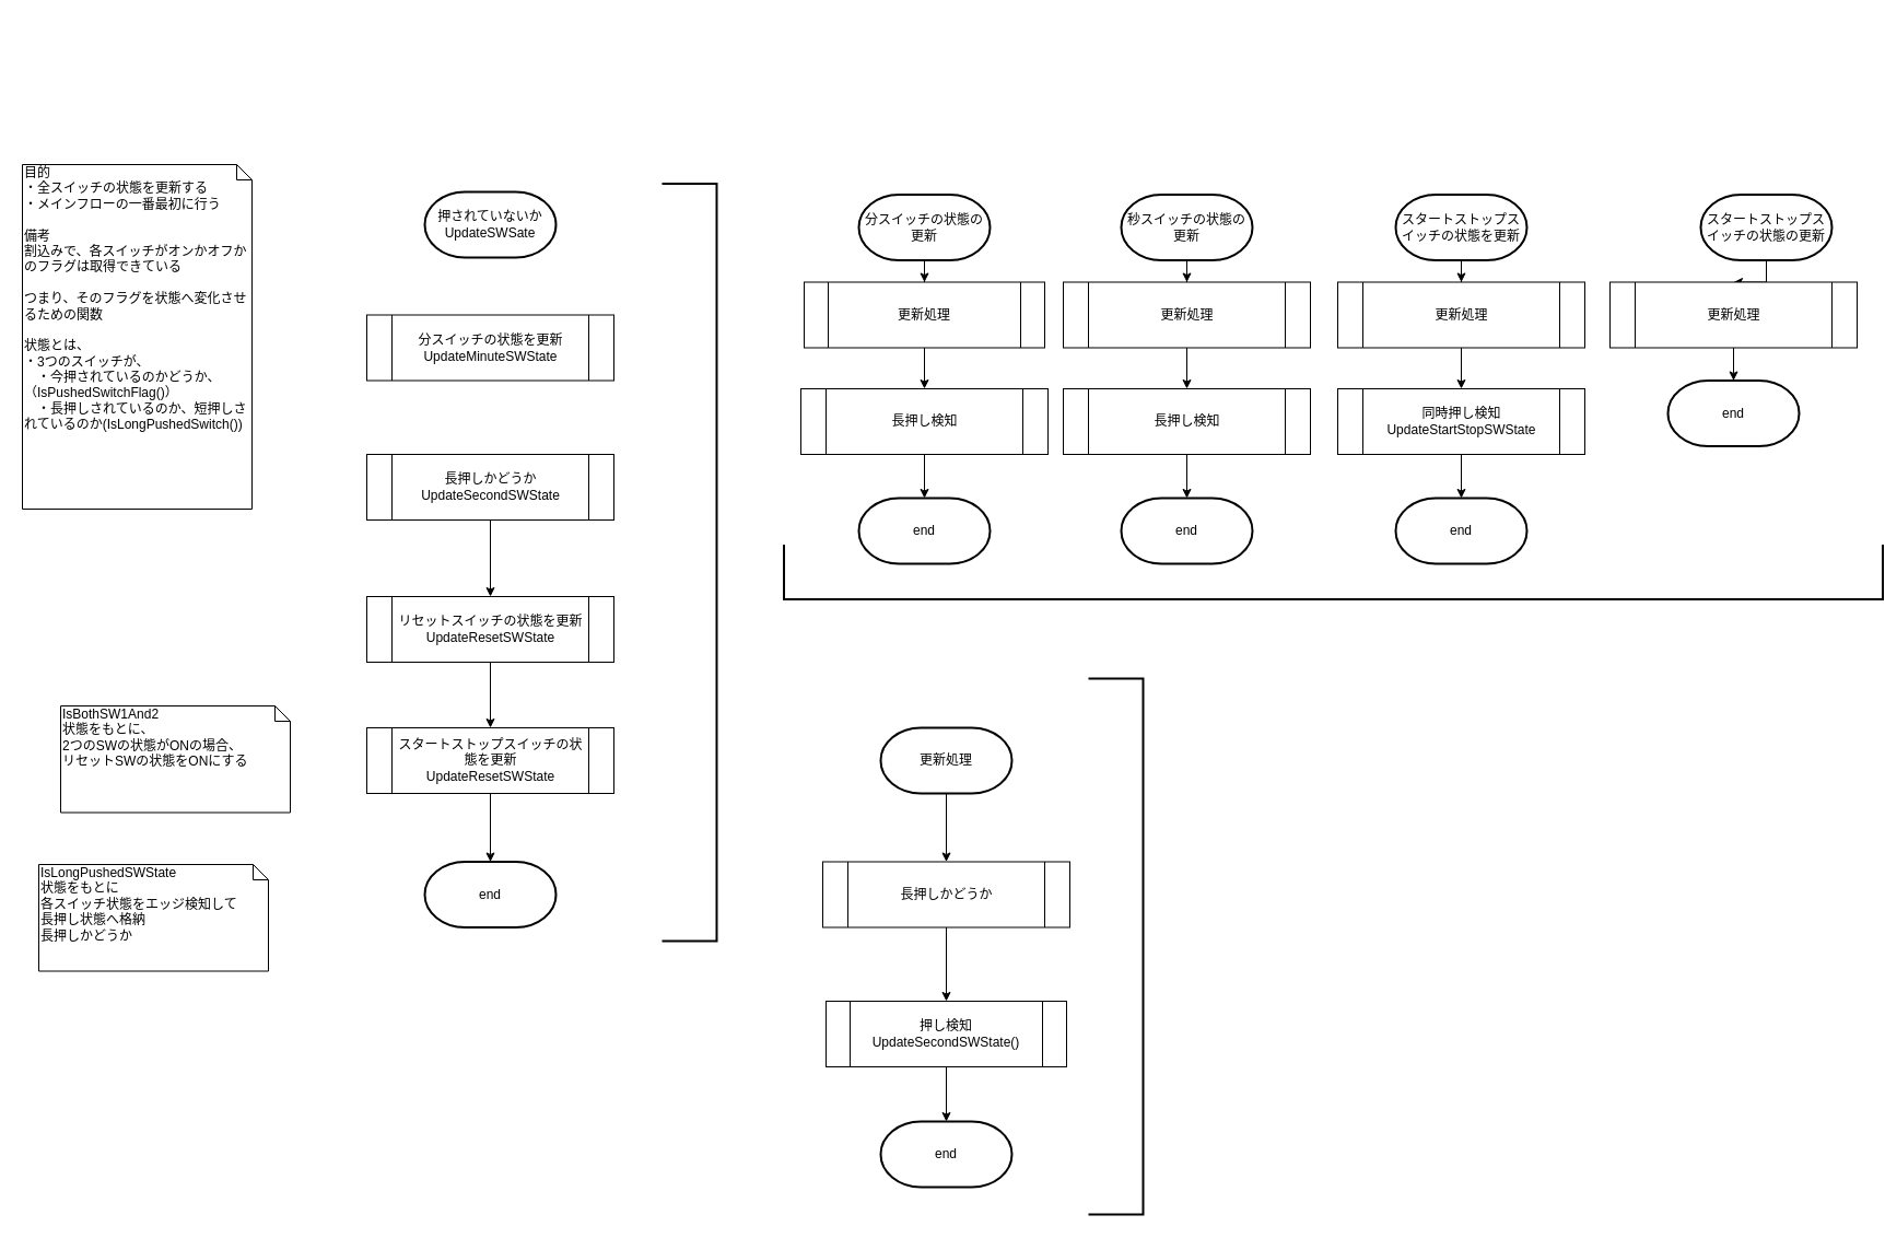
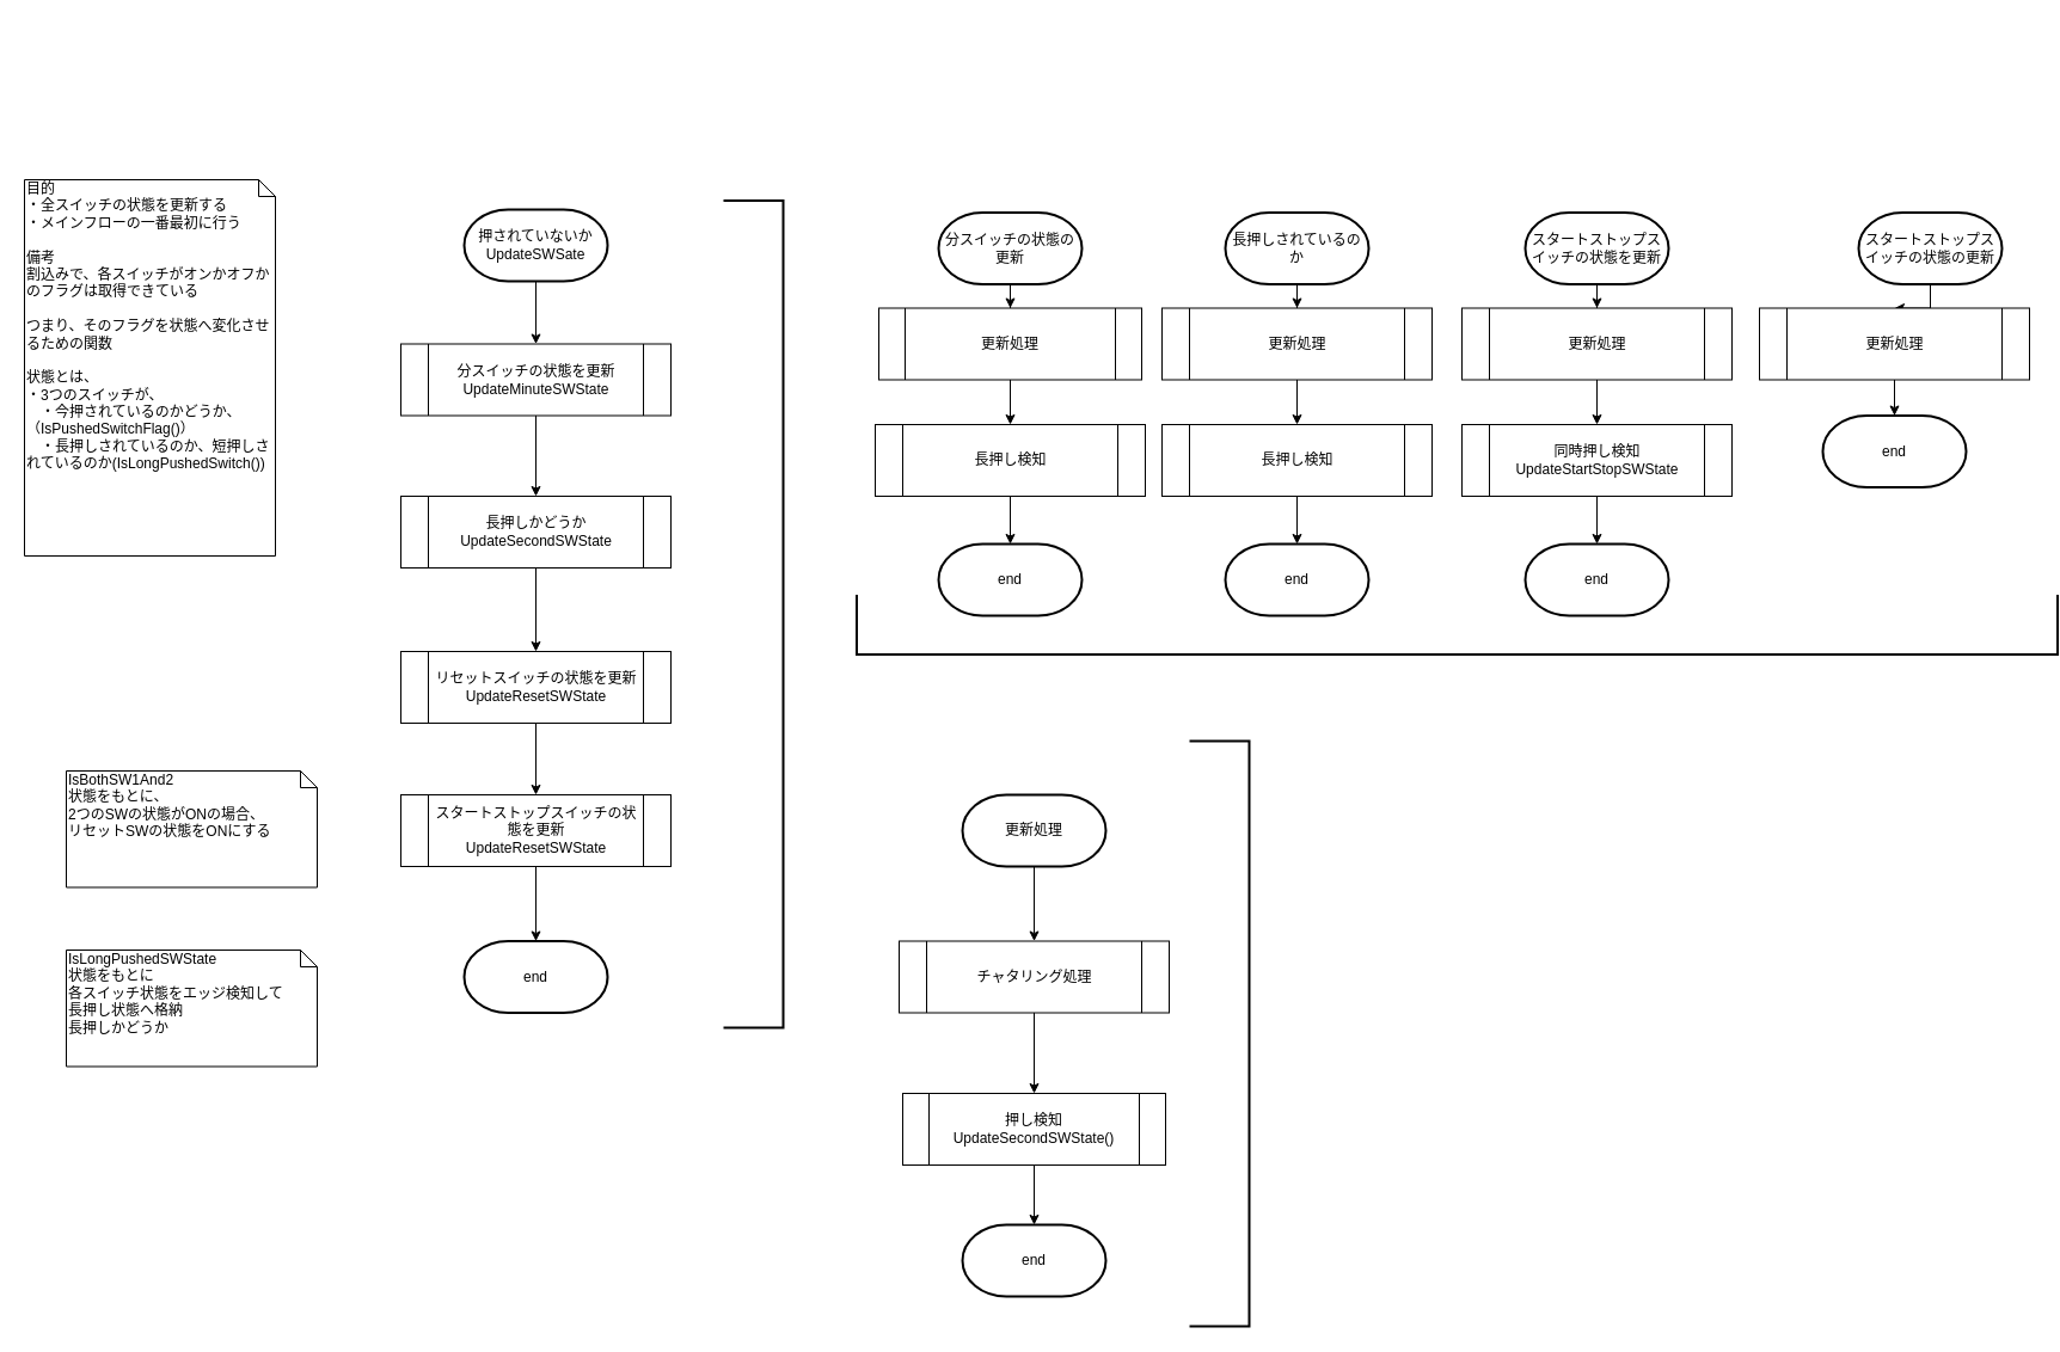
  <mxCell id="0" />
  <mxCell id="1" parent="0" />
  <mxCell id="2" value="目的&lt;br&gt;・全スイッチの状態を更新する&lt;br&gt;・メインフローの一番最初に行う&lt;br&gt;&lt;br&gt;備考&lt;br&gt;割込みで、各スイッチがオンかオフかのフラグは取得できている&lt;br&gt;&lt;br&gt;つまり、そのフラグを状態へ変化させるための関数&lt;br&gt;&lt;br&gt;状態とは、&lt;br&gt;・3つのスイッチが、&lt;br&gt;　・今押されているのかどうか、（IsPushedSwitchFlag()）&lt;br&gt;　・長押しされているのか、短押しされているのか(IsLongPushedSwitch())" style="shape=note;whiteSpace=wrap;html=1;size=14;verticalAlign=top;align=left;spacingTop=-6;" parent="1" vertex="1"><mxGeometry x="20" y="150" width="210" height="315" as="geometry" /></mxCell>
  <mxCell id="3" value="IsBothSW1And2&lt;br&gt;状態をもとに、&lt;br&gt;2つのSWの状態がONの場合、&lt;br&gt;リセットSWの状態をONにする" style="shape=note;whiteSpace=wrap;html=1;size=14;verticalAlign=top;align=left;spacingTop=-6;" parent="1" vertex="1"><mxGeometry x="55" y="645" width="210" height="97.5" as="geometry" /></mxCell>
- <mxCell id="4" value="IsLongPushedSWState&lt;br&gt;状態をもとに&lt;br&gt;各スイッチ状態をエッジ検知して&lt;br&gt;長押し状態へ格納&lt;br&gt;長押しかどうか" style="shape=note;whiteSpace=wrap;html=1;size=14;verticalAlign=top;align=left;spacingTop=-6;" parent="1" vertex="1"><mxGeometry x="35" y="790" width="210" height="97.5" as="geometry" /></mxCell>
+ <mxCell id="4" value="IsLongPushedSWState&lt;br&gt;状態をもとに&lt;br&gt;各スイッチ状態をエッジ検知して&lt;br&gt;長押し状態へ格納&lt;br&gt;長押しかどうか" style="shape=note;whiteSpace=wrap;html=1;size=14;verticalAlign=top;align=left;spacingTop=-6;" parent="1" vertex="1"><mxGeometry x="55" y="795" width="210" height="97.5" as="geometry" /></mxCell>
+ <mxCell id="5" value="" style="edgeStyle=orthogonalEdgeStyle;rounded=0;orthogonalLoop=1;jettySize=auto;html=1;" parent="1" source="6" target="8" edge="1"><mxGeometry relative="1" as="geometry"><mxPoint x="448" y="265" as="targetPoint" /></mxGeometry></mxCell>
  <mxCell id="6" value="押されていないか&lt;br&gt;UpdateSWSate" style="strokeWidth=2;html=1;shape=mxgraph.flowchart.terminator;whiteSpace=wrap;" parent="1" vertex="1"><mxGeometry x="388" y="175" width="120" height="60" as="geometry" /></mxCell>
+ <mxCell id="7" value="" style="edgeStyle=orthogonalEdgeStyle;rounded=0;orthogonalLoop=1;jettySize=auto;html=1;" parent="1" source="8" target="10" edge="1"><mxGeometry relative="1" as="geometry" /></mxCell>
  <mxCell id="8" value="分スイッチの状態を更新&lt;br&gt;UpdateMinuteSWState" style="shape=process;whiteSpace=wrap;html=1;backgroundOutline=1;" parent="1" vertex="1"><mxGeometry x="335" y="287.5" width="226" height="60" as="geometry" /></mxCell>
  <mxCell id="9" value="" style="edgeStyle=orthogonalEdgeStyle;rounded=0;orthogonalLoop=1;jettySize=auto;html=1;" parent="1" source="10" target="12" edge="1"><mxGeometry relative="1" as="geometry" /></mxCell>
  <mxCell id="10" value="長押しかどうか&lt;br&gt;UpdateSecondSWState" style="shape=process;whiteSpace=wrap;html=1;backgroundOutline=1;" parent="1" vertex="1"><mxGeometry x="335" y="415" width="226" height="60" as="geometry" /></mxCell>
  <mxCell id="11" value="" style="edgeStyle=orthogonalEdgeStyle;rounded=0;orthogonalLoop=1;jettySize=auto;html=1;" parent="1" source="12" target="15" edge="1"><mxGeometry relative="1" as="geometry" /></mxCell>
  <mxCell id="12" value="リセットスイッチの状態を更新&lt;br&gt;UpdateResetSWState" style="shape=process;whiteSpace=wrap;html=1;backgroundOutline=1;" parent="1" vertex="1"><mxGeometry x="335" y="545" width="226" height="60" as="geometry" /></mxCell>
  <mxCell id="13" value="end" style="strokeWidth=2;html=1;shape=mxgraph.flowchart.terminator;whiteSpace=wrap;" parent="1" vertex="1"><mxGeometry x="388" y="787.5" width="120" height="60" as="geometry" /></mxCell>
  <mxCell id="14" value="" style="edgeStyle=orthogonalEdgeStyle;rounded=0;orthogonalLoop=1;jettySize=auto;html=1;" parent="1" source="15" target="13" edge="1"><mxGeometry relative="1" as="geometry" /></mxCell>
  <mxCell id="15" value="スタートストップスイッチの状態を更新&lt;br&gt;UpdateResetSWState" style="shape=process;whiteSpace=wrap;html=1;backgroundOutline=1;" parent="1" vertex="1"><mxGeometry x="335" y="665" width="226" height="60" as="geometry" /></mxCell>
  <mxCell id="16" value="" style="edgeStyle=orthogonalEdgeStyle;rounded=0;orthogonalLoop=1;jettySize=auto;html=1;" parent="1" source="17" target="19" edge="1"><mxGeometry relative="1" as="geometry" /></mxCell>
  <mxCell id="17" value="分スイッチの状態の更新" style="strokeWidth=2;html=1;shape=mxgraph.flowchart.terminator;whiteSpace=wrap;" parent="1" vertex="1"><mxGeometry x="785" y="177.5" width="120" height="60" as="geometry" /></mxCell>
  <mxCell id="18" value="" style="edgeStyle=orthogonalEdgeStyle;rounded=0;orthogonalLoop=1;jettySize=auto;html=1;entryX=0.5;entryY=0;entryDx=0;entryDy=0;" parent="1" source="19" target="49" edge="1"><mxGeometry relative="1" as="geometry" /></mxCell>
  <mxCell id="19" value="更新処理" style="shape=process;whiteSpace=wrap;html=1;backgroundOutline=1;" parent="1" vertex="1"><mxGeometry x="735" y="257.5" width="220" height="60" as="geometry" /></mxCell>
  <mxCell id="20" value="end" style="strokeWidth=2;html=1;shape=mxgraph.flowchart.terminator;whiteSpace=wrap;" parent="1" vertex="1"><mxGeometry x="785" y="455" width="120" height="60" as="geometry" /></mxCell>
  <mxCell id="21" value="" style="edgeStyle=orthogonalEdgeStyle;rounded=0;orthogonalLoop=1;jettySize=auto;html=1;" parent="1" source="22" target="24" edge="1"><mxGeometry relative="1" as="geometry" /></mxCell>
- <mxCell id="22" value="秒スイッチの状態の更新" style="strokeWidth=2;html=1;shape=mxgraph.flowchart.terminator;whiteSpace=wrap;" parent="1" vertex="1"><mxGeometry x="1025" y="177.5" width="120" height="60" as="geometry" /></mxCell>
+ <mxCell id="22" value="長押しされているのか" style="strokeWidth=2;html=1;shape=mxgraph.flowchart.terminator;whiteSpace=wrap;" parent="1" vertex="1"><mxGeometry x="1025" y="177.5" width="120" height="60" as="geometry" /></mxCell>
  <mxCell id="23" value="" style="edgeStyle=orthogonalEdgeStyle;rounded=0;orthogonalLoop=1;jettySize=auto;html=1;entryX=0.5;entryY=0;entryDx=0;entryDy=0;" parent="1" source="24" target="51" edge="1"><mxGeometry relative="1" as="geometry" /></mxCell>
  <mxCell id="24" value="更新処理" style="shape=process;whiteSpace=wrap;html=1;backgroundOutline=1;" parent="1" vertex="1"><mxGeometry x="972" y="257.5" width="226" height="60" as="geometry" /></mxCell>
  <mxCell id="25" value="end" style="strokeWidth=2;html=1;shape=mxgraph.flowchart.terminator;whiteSpace=wrap;" parent="1" vertex="1"><mxGeometry x="1025" y="455" width="120" height="60" as="geometry" /></mxCell>
  <mxCell id="26" value="" style="edgeStyle=orthogonalEdgeStyle;rounded=0;orthogonalLoop=1;jettySize=auto;html=1;" parent="1" source="27" target="29" edge="1"><mxGeometry relative="1" as="geometry" /></mxCell>
  <mxCell id="27" value="スタートストップスイッチの状態を更新" style="strokeWidth=2;html=1;shape=mxgraph.flowchart.terminator;whiteSpace=wrap;" parent="1" vertex="1"><mxGeometry x="1276" y="177.5" width="120" height="60" as="geometry" /></mxCell>
  <mxCell id="28" value="" style="edgeStyle=orthogonalEdgeStyle;rounded=0;orthogonalLoop=1;jettySize=auto;html=1;exitX=0.5;exitY=1;exitDx=0;exitDy=0;" parent="1" source="29" target="47" edge="1"><mxGeometry relative="1" as="geometry" /></mxCell>
  <mxCell id="29" value="更新処理" style="shape=process;whiteSpace=wrap;html=1;backgroundOutline=1;" parent="1" vertex="1"><mxGeometry x="1223" y="257.5" width="226" height="60" as="geometry" /></mxCell>
  <mxCell id="30" value="end" style="strokeWidth=2;html=1;shape=mxgraph.flowchart.terminator;whiteSpace=wrap;" parent="1" vertex="1"><mxGeometry x="1276" y="455" width="120" height="60" as="geometry" /></mxCell>
  <mxCell id="31" value="" style="edgeStyle=orthogonalEdgeStyle;rounded=0;orthogonalLoop=1;jettySize=auto;html=1;" parent="1" source="32" target="34" edge="1"><mxGeometry relative="1" as="geometry" /></mxCell>
  <mxCell id="32" value="スタートストップスイッチの状態の更新" style="strokeWidth=2;html=1;shape=mxgraph.flowchart.terminator;whiteSpace=wrap;" parent="1" vertex="1"><mxGeometry x="1555" y="177.5" width="120" height="60" as="geometry" /></mxCell>
  <mxCell id="33" value="" style="edgeStyle=orthogonalEdgeStyle;rounded=0;orthogonalLoop=1;jettySize=auto;html=1;" parent="1" source="34" target="35" edge="1"><mxGeometry relative="1" as="geometry" /></mxCell>
  <mxCell id="34" value="更新処理" style="shape=process;whiteSpace=wrap;html=1;backgroundOutline=1;" parent="1" vertex="1"><mxGeometry x="1472" y="257.5" width="226" height="60" as="geometry" /></mxCell>
  <mxCell id="35" value="end" style="strokeWidth=2;html=1;shape=mxgraph.flowchart.terminator;whiteSpace=wrap;" parent="1" vertex="1"><mxGeometry x="1525" y="347.5" width="120" height="60" as="geometry" /></mxCell>
  <mxCell id="36" value="" style="edgeStyle=orthogonalEdgeStyle;rounded=0;orthogonalLoop=1;jettySize=auto;html=1;exitX=0.5;exitY=1;exitDx=0;exitDy=0;" parent="1" source="45" target="40" edge="1"><mxGeometry relative="1" as="geometry"><mxPoint x="868" y="865" as="targetPoint" /></mxGeometry></mxCell>
  <mxCell id="37" value="" style="edgeStyle=orthogonalEdgeStyle;rounded=0;orthogonalLoop=1;jettySize=auto;html=1;" parent="1" source="38" target="45" edge="1"><mxGeometry relative="1" as="geometry" /></mxCell>
  <mxCell id="38" value="更新処理" style="strokeWidth=2;html=1;shape=mxgraph.flowchart.terminator;whiteSpace=wrap;" parent="1" vertex="1"><mxGeometry x="805" y="665" width="120" height="60" as="geometry" /></mxCell>
  <mxCell id="39" value="" style="edgeStyle=orthogonalEdgeStyle;rounded=0;orthogonalLoop=1;jettySize=auto;html=1;" parent="1" source="40" target="41" edge="1"><mxGeometry relative="1" as="geometry" /></mxCell>
  <mxCell id="40" value="押し検知&lt;br&gt;UpdateSecondSWState()" style="shape=process;whiteSpace=wrap;html=1;backgroundOutline=1;" parent="1" vertex="1"><mxGeometry x="755" y="915" width="220" height="60" as="geometry" /></mxCell>
  <mxCell id="41" value="end" style="strokeWidth=2;html=1;shape=mxgraph.flowchart.terminator;whiteSpace=wrap;" parent="1" vertex="1"><mxGeometry x="805" y="1025" width="120" height="60" as="geometry" /></mxCell>
  <mxCell id="42" value="" style="strokeWidth=2;html=1;shape=mxgraph.flowchart.annotation_1;align=left;pointerEvents=1;rotation=-90;" parent="1" vertex="1"><mxGeometry x="1194" y="20" width="50" height="1005" as="geometry" /></mxCell>
  <mxCell id="43" value="" style="strokeWidth=2;html=1;shape=mxgraph.flowchart.annotation_1;align=left;pointerEvents=1;rotation=-180;" parent="1" vertex="1"><mxGeometry x="605" y="167.5" width="50" height="692.5" as="geometry" /></mxCell>
  <mxCell id="44" value="" style="strokeWidth=2;html=1;shape=mxgraph.flowchart.annotation_1;align=left;pointerEvents=1;rotation=-180;" parent="1" vertex="1"><mxGeometry x="995" y="620" width="50" height="490" as="geometry" /></mxCell>
- <mxCell id="45" value="長押しかどうか" style="shape=process;whiteSpace=wrap;html=1;backgroundOutline=1;" parent="1" vertex="1"><mxGeometry x="752" y="787.5" width="226" height="60" as="geometry" /></mxCell>
+ <mxCell id="45" value="チャタリング処理" style="shape=process;whiteSpace=wrap;html=1;backgroundOutline=1;" parent="1" vertex="1"><mxGeometry x="752" y="787.5" width="226" height="60" as="geometry" /></mxCell>
  <mxCell id="46" value="" style="edgeStyle=orthogonalEdgeStyle;rounded=0;orthogonalLoop=1;jettySize=auto;html=1;" parent="1" source="47" target="30" edge="1"><mxGeometry relative="1" as="geometry" /></mxCell>
  <mxCell id="47" value="同時押し検知&lt;br&gt;UpdateStartStopSWState" style="shape=process;whiteSpace=wrap;html=1;backgroundOutline=1;" parent="1" vertex="1"><mxGeometry x="1223" y="355" width="226" height="60" as="geometry" /></mxCell>
  <mxCell id="48" value="" style="edgeStyle=orthogonalEdgeStyle;rounded=0;orthogonalLoop=1;jettySize=auto;html=1;" parent="1" source="49" target="20" edge="1"><mxGeometry relative="1" as="geometry" /></mxCell>
  <mxCell id="49" value="長押し検知" style="shape=process;whiteSpace=wrap;html=1;backgroundOutline=1;" parent="1" vertex="1"><mxGeometry x="732" y="355" width="226" height="60" as="geometry" /></mxCell>
  <mxCell id="50" value="" style="edgeStyle=orthogonalEdgeStyle;rounded=0;orthogonalLoop=1;jettySize=auto;html=1;" parent="1" source="51" target="25" edge="1"><mxGeometry relative="1" as="geometry" /></mxCell>
  <mxCell id="51" value="長押し検知" style="shape=process;whiteSpace=wrap;html=1;backgroundOutline=1;" parent="1" vertex="1"><mxGeometry x="972" y="355" width="226" height="60" as="geometry" /></mxCell>
